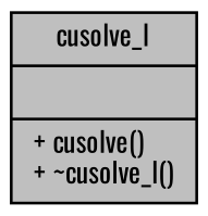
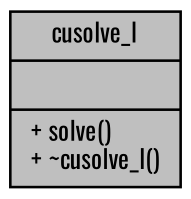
  digraph {
    fontname=Oswald
-   n1 [color=black fillcolor=grey75 fontcolor=black fontname=Oswald fontsize=10 height=0.2 label="{cusolve_l\n||+ cusolve()\l+ ~cusolve_l()\l}" shape=record style=filled width=0.4]
+   n1 [color=black fillcolor=grey75 fontcolor=black fontname=Oswald fontsize=10 height=0.2 label="{cusolve_l\n||+ solve()\l+ ~cusolve_l()\l}" shape=record style=filled width=0.4]
  }
